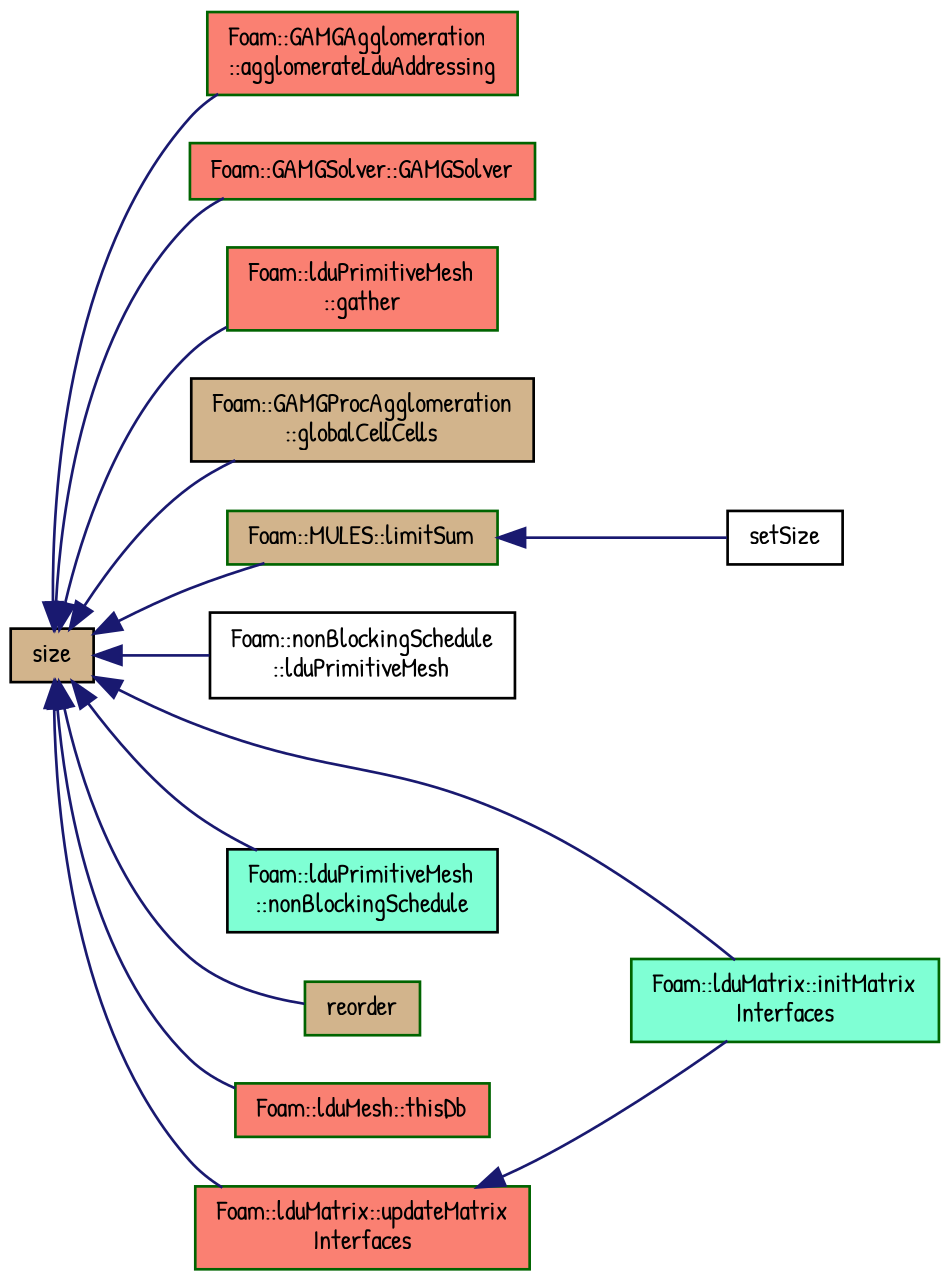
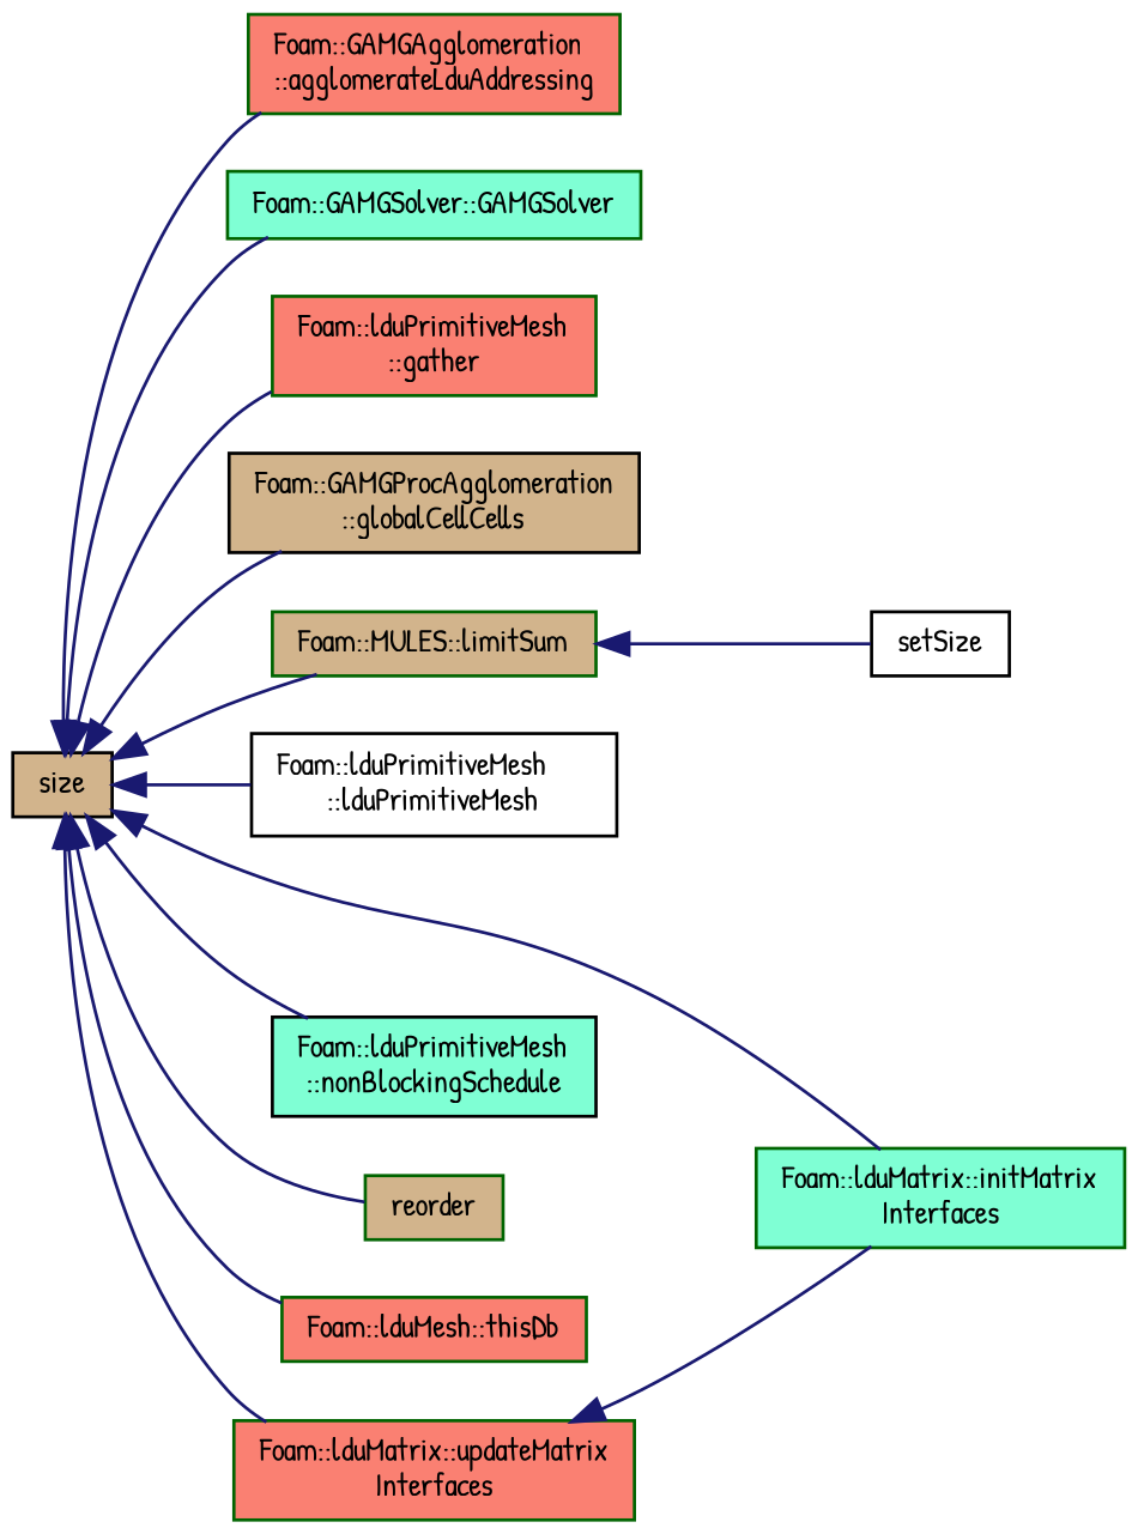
  digraph {
    fontname="Patrick Hand"
    rankdir=LR
    node [color=darkgreen fillcolor=tan fontname="Patrick Hand" fontsize=10 shape=record style=filled]
    edge [color=midnightblue dir=back fontname="Patrick Hand" fontsize=10 labelfontname=Helvetica labelfontsize=10 style=solid]
    n1 [color=black fontcolor=black height=0.2 label=size width=0.4]
    n2 [fillcolor=salmon height=0.2 label="Foam::GAMGAgglomeration\l::agglomerateLduAddressing" width=0.4]
-   n3 [fillcolor=salmon height=0.2 label="Foam::GAMGSolver::GAMGSolver" width=0.4]
+   n3 [fillcolor=aquamarine height=0.2 label="Foam::GAMGSolver::GAMGSolver" width=0.4]
    n4 [fillcolor=salmon height=0.2 label="Foam::lduPrimitiveMesh\l::gather" width=0.4]
    n5 [color=black height=0.2 label="Foam::GAMGProcAgglomeration\l::globalCellCells" width=0.4]
    n6 [fillcolor=aquamarine height=0.2 label="Foam::lduMatrix::initMatrix\lInterfaces" width=0.4]
-   n7 [color=black fillcolor=white height=0.2 label="Foam::nonBlockingSchedule\l::lduPrimitiveMesh" width=0.4]
+   n7 [color=black fillcolor=white height=0.2 label="Foam::lduPrimitiveMesh\l::lduPrimitiveMesh" width=0.4]
    n8 [height=0.2 label="Foam::MULES::limitSum" width=0.4]
    n9 [color=black fillcolor=aquamarine height=0.2 label="Foam::lduPrimitiveMesh\l::nonBlockingSchedule" width=0.4]
    n10 [height=0.2 label=reorder width=0.4]
    n11 [fillcolor=salmon height=0.2 label="Foam::lduMesh::thisDb" width=0.4]
    n12 [fillcolor=salmon height=0.2 label="Foam::lduMatrix::updateMatrix\lInterfaces" width=0.4]
    n13 [color=black fillcolor=white height=0.2 label=setSize width=0.4]
    n1 -> n2
    n1 -> n3
    n1 -> n4
    n1 -> n5
    n1 -> n6
    n1 -> n7
    n1 -> n8
    n1 -> n9
    n1 -> n10
    n1 -> n11
    n1 -> n12
    n8 -> n13
    n12 -> n6
  }
